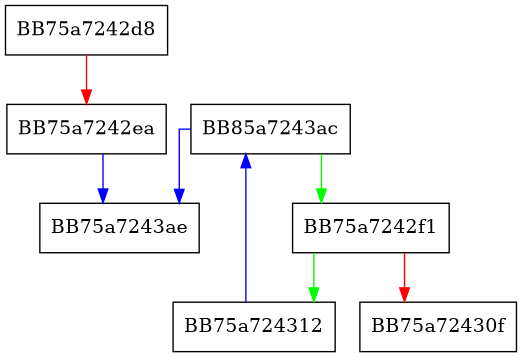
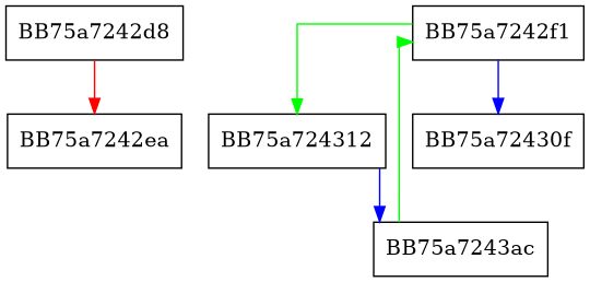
  digraph {
    splines=ortho
    node [shape=box]
    edge [color=blue]
    BB75a7242d8
    BB75a7242ea
    BB75a7242f1
    BB75a724312
    BB75a72430f
-   BB75a7243ae
-   BB75a7243ac [label=BB85a7243ac]
+   BB75a7243ac
    BB75a7242d8 -> BB75a7242ea [color=red]
-   BB75a7242ea -> BB75a7243ae
    BB75a7242f1 -> BB75a724312 [color=green]
-   BB75a7242f1 -> BB75a72430f [color=red]
+   BB75a7242f1 -> BB75a72430f
    BB75a724312 -> BB75a7243ac
    BB75a7243ac -> BB75a7242f1 [color=green]
-   BB75a7243ac -> BB75a7243ae
  }
